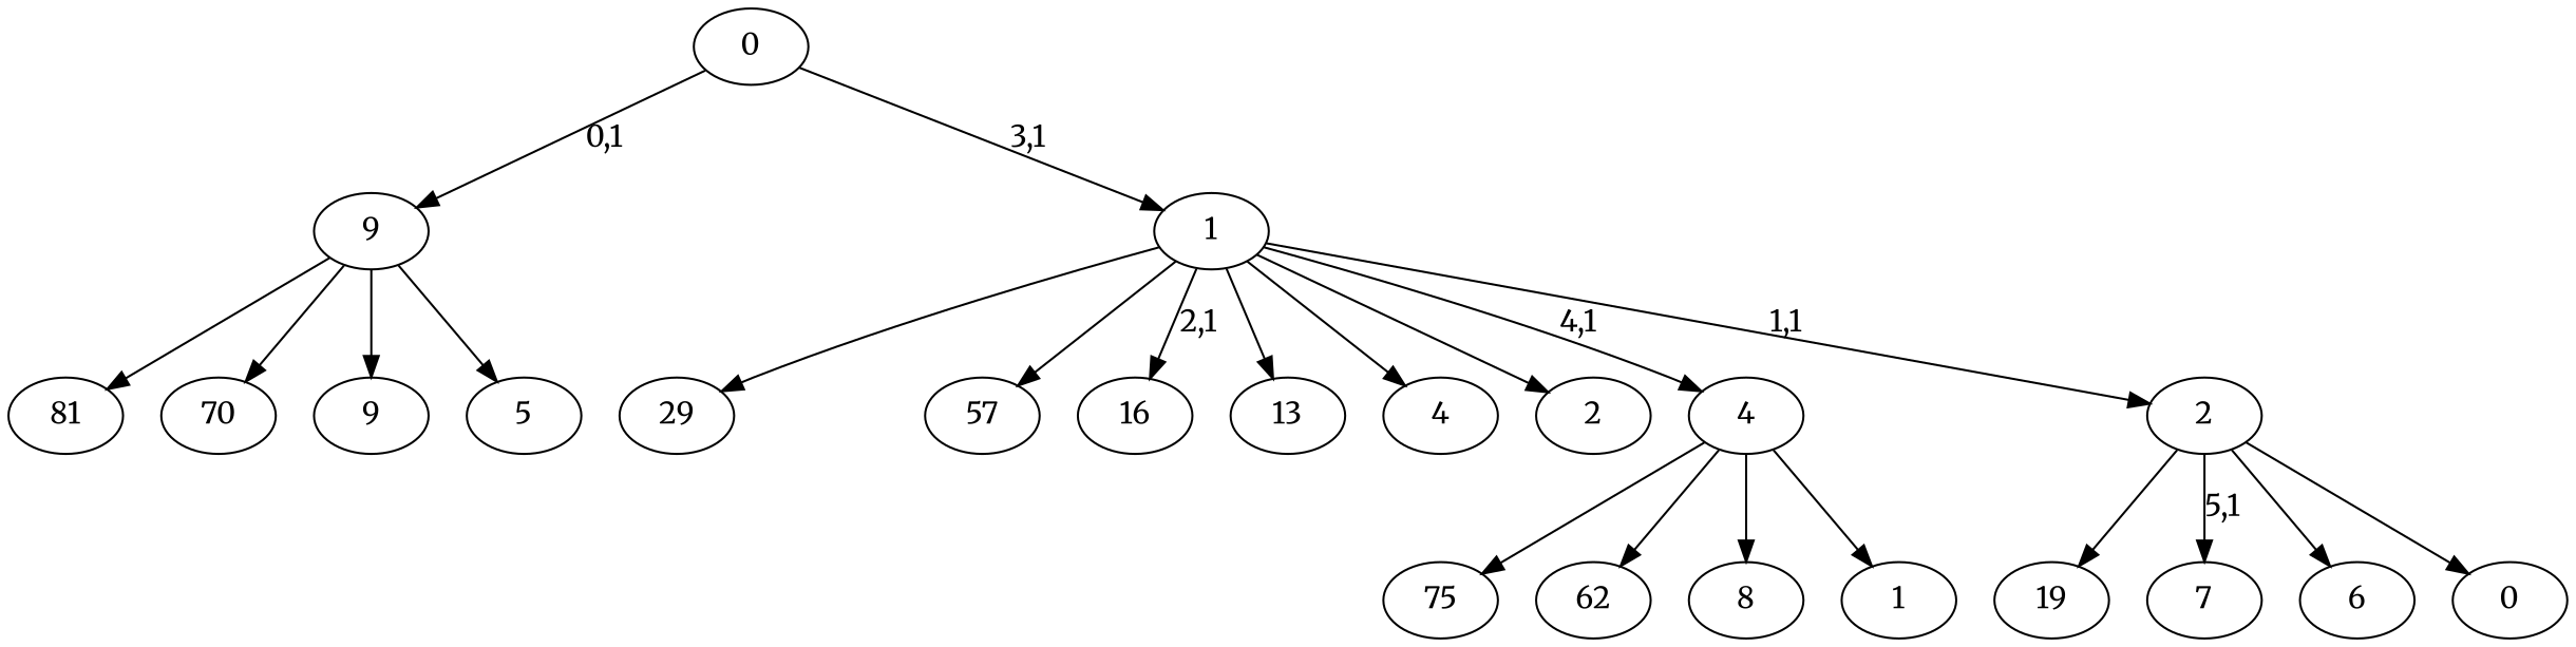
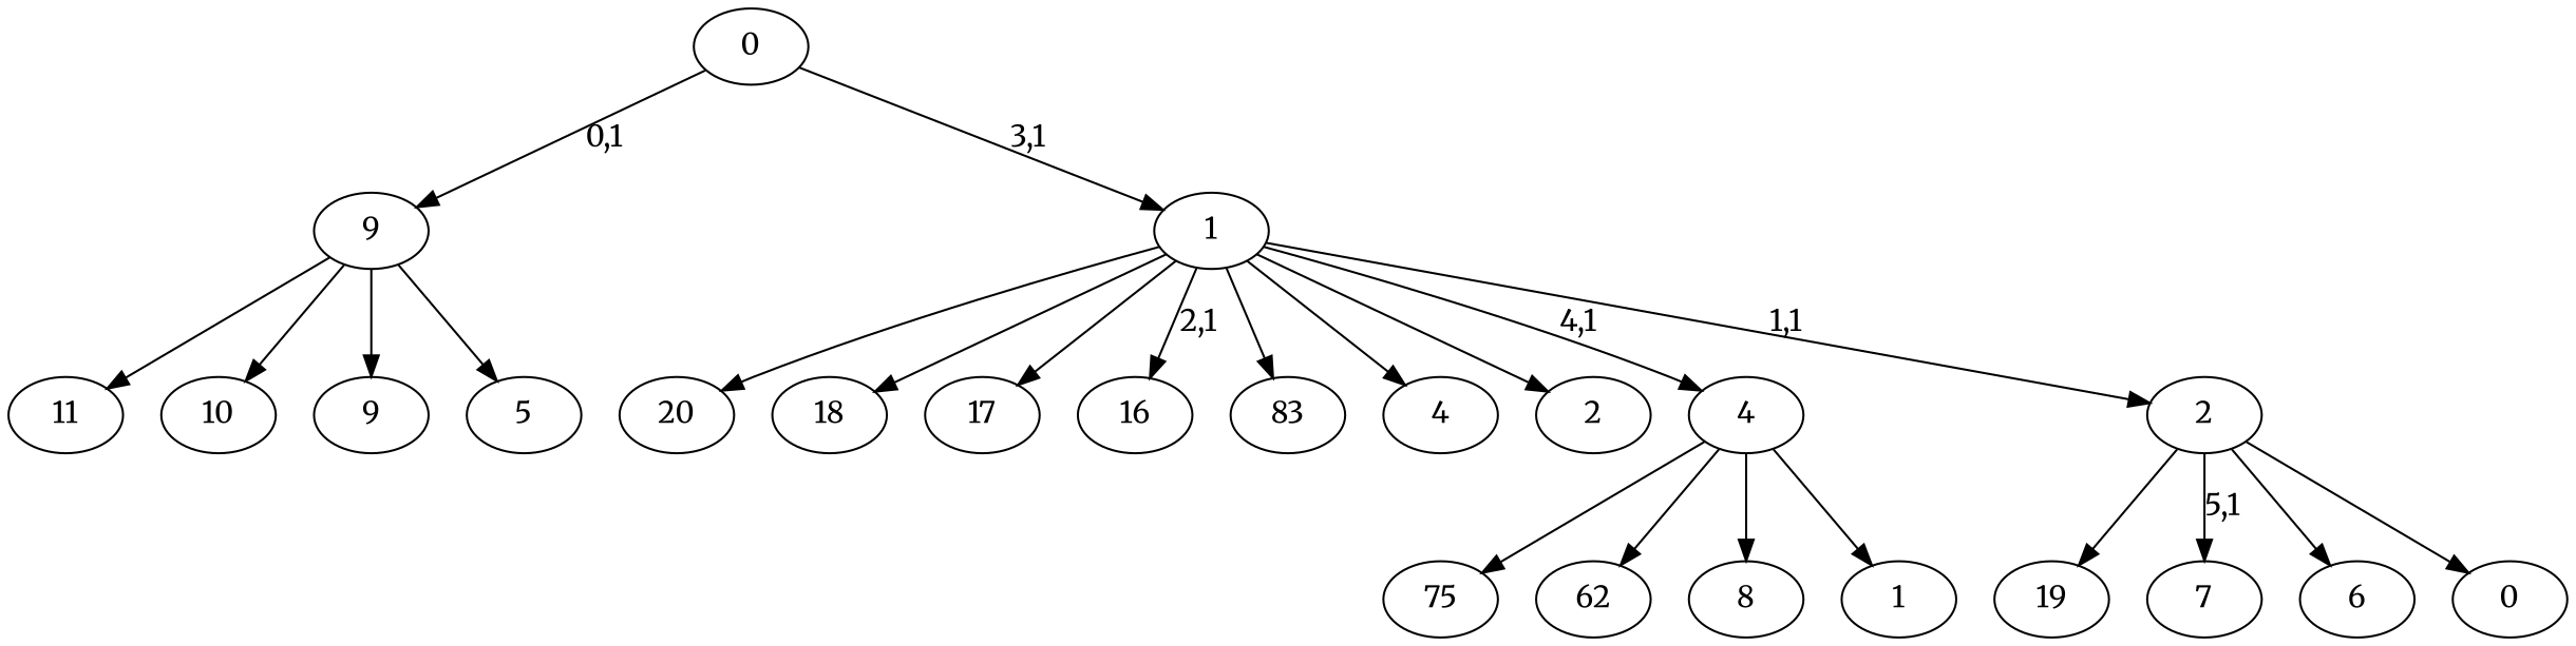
  digraph {
    fontname=Merriweather
    node [fontname=Merriweather]
    edge [fontname=Merriweather]
-   n1 [label=29]
+   n1 [label=20]
    n2 [label=19]
-   n4 [label=57]
+   n3 [label=18]
+   n4 [label=17]
    n5 [label=16]
    n6 [label=75]
-   n7 [label=13]
+   n7 [label=83]
    n8 [label=62]
-   n9 [label=81]
-   n10 [label=70]
+   n9 [label=11]
+   n10 [label=10]
    n11 [label=9]
    n12 [label=8]
    n13 [label=7]
    n14 [label=6]
    n15 [label=5]
    9
    n17 [label=4]
    n18 [label=2]
    n19 [label=1]
    4
    n21 [label=0]
    2
    1
    0
    9 -> n9
    9 -> n10
    9 -> n11
    9 -> n15
    4 -> n6
    4 -> n8
    4 -> n12
    4 -> n19
    2 -> n2
    2 -> n13 [label="5,1"]
    2 -> n14
    2 -> n21
    1 -> n1
+   1 -> n3
    1 -> n4
    1 -> n5 [label="2,1"]
    1 -> n7
    1 -> n17
    1 -> n18
    1 -> 4 [label="4,1"]
    1 -> 2 [label="1,1"]
    0 -> 9 [label="0,1"]
    0 -> 1 [label="3,1"]
  }
